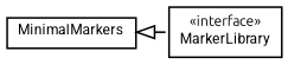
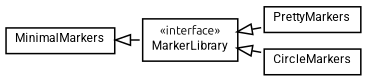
  digraph {
    fontname=Ubuntu
    nodesep=0.15
    rankdir=LR
    ranksep=0.25
    node [fontcolor=black fontname=Ubuntu fontsize=8 margin=0 shape=plaintext]
    edge [arrowtail=empty color=black dir=back fontname=Ubuntu fontsize=7 labelfontname=Roboto labelfontsize=7 style=dashed weight=9]
+   n1 [height=0 label=<<table title="de.lmu.ifi.dbs.elki.visualization.style.marker.PrettyMarkers" border="0" cellborder="1" cellspacing="0" cellpadding="2" href="PrettyMarkers.html" target="_parent"> 		<tr><td><table border="0" cellspacing="0" cellpadding="1"> 		<tr><td align="center" balign="center"> <font face="Roboto">PrettyMarkers</font> </td></tr> 		</table></td></tr> 		</table>> width=0]
    n2 [height=0 label=<<table title="de.lmu.ifi.dbs.elki.visualization.style.marker.MinimalMarkers" border="0" cellborder="1" cellspacing="0" cellpadding="2" href="MinimalMarkers.html" target="_parent"> 		<tr><td><table border="0" cellspacing="0" cellpadding="1"> 		<tr><td align="center" balign="center"> <font face="Roboto">MinimalMarkers</font> </td></tr> 		</table></td></tr> 		</table>> width=0]
    n3 [height=0 label=<<table title="de.lmu.ifi.dbs.elki.visualization.style.marker.MarkerLibrary" border="0" cellborder="1" cellspacing="0" cellpadding="2" href="MarkerLibrary.html" target="_parent"> 		<tr><td><table border="0" cellspacing="0" cellpadding="1"> 		<tr><td align="center" balign="center"> &#171;interface&#187; </td></tr> 		<tr><td align="center" balign="center"> <font face="Roboto">MarkerLibrary</font> </td></tr> 		</table></td></tr> 		</table>> width=0]
+   n4 [height=0 label=<<table title="de.lmu.ifi.dbs.elki.visualization.style.marker.CircleMarkers" border="0" cellborder="1" cellspacing="0" cellpadding="2" href="CircleMarkers.html" target="_parent"> 		<tr><td><table border="0" cellspacing="0" cellpadding="1"> 		<tr><td align="center" balign="center"> <font face="Roboto">CircleMarkers</font> </td></tr> 		</table></td></tr> 		</table>> width=0]
    n2 -> n3
+   n3 -> n1
+   n3 -> n4
  }
